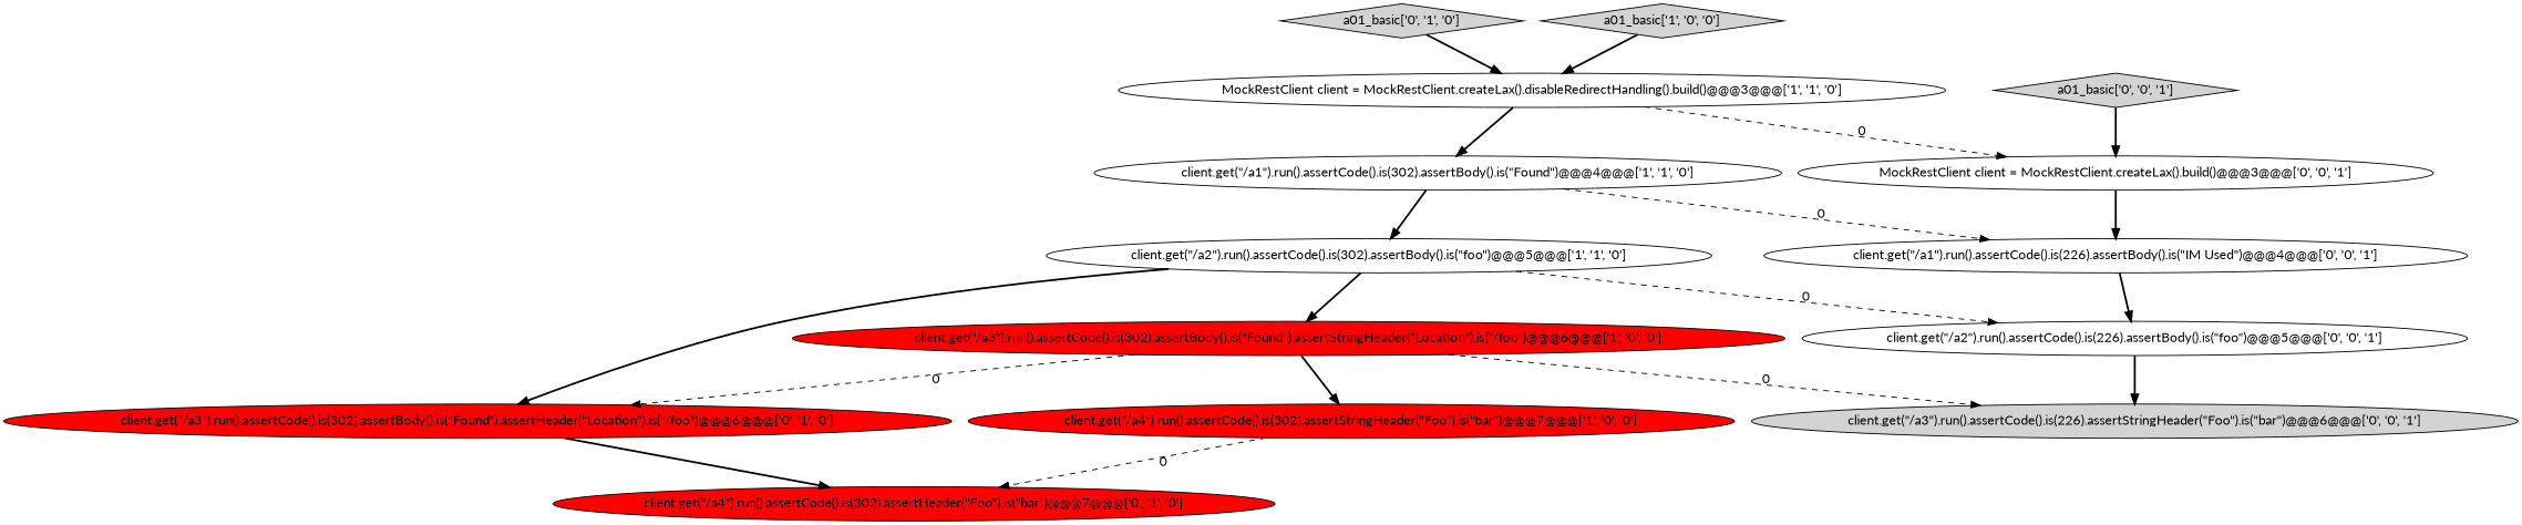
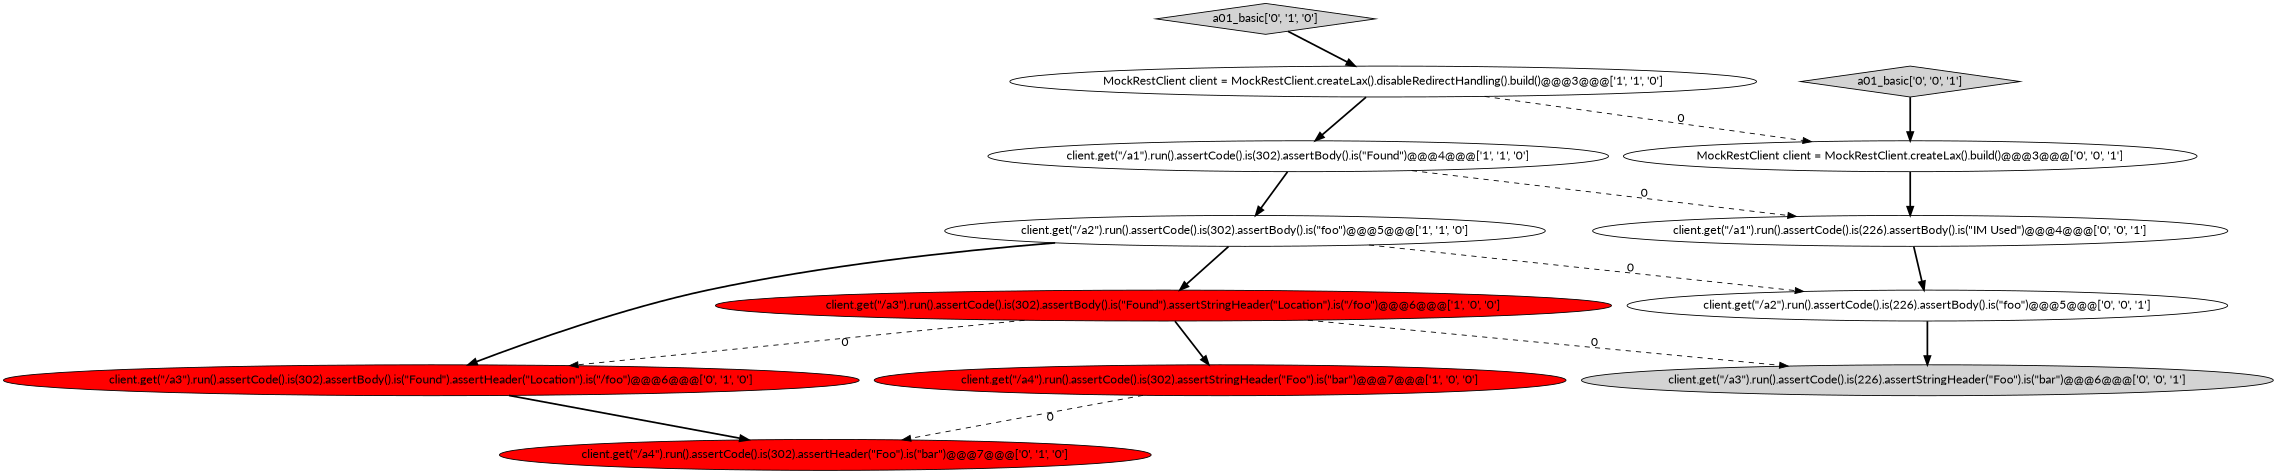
  digraph {
    fontname=Lato
    node [fillcolor=white shape=ellipse style=filled fontname=Lato]
    edge [style=bold fontname=Lato]
    n1 [label="client.get(\"/a2\").run().assertCode().is(302).assertBody().is(\"foo\")@@@5@@@['1', '1', '0']"]
    n2 [fillcolor=red label="client.get(\"/a3\").run().assertCode().is(302).assertBody().is(\"Found\").assertStringHeader(\"Location\").is(\"/foo\")@@@6@@@['1', '0', '0']"]
    n3 [label="client.get(\"/a2\").run().assertCode().is(226).assertBody().is(\"foo\")@@@5@@@['0', '0', '1']"]
    n4 [fillcolor=red label="client.get(\"/a3\").run().assertCode().is(302).assertBody().is(\"Found\").assertHeader(\"Location\").is(\"/foo\")@@@6@@@['0', '1', '0']"]
    n5 [label="client.get(\"/a1\").run().assertCode().is(302).assertBody().is(\"Found\")@@@4@@@['1', '1', '0']"]
    n6 [label="client.get(\"/a1\").run().assertCode().is(226).assertBody().is(\"IM Used\")@@@4@@@['0', '0', '1']"]
    n7 [label="MockRestClient client = MockRestClient.createLax().build()@@@3@@@['0', '0', '1']"]
    n8 [fillcolor=red label="client.get(\"/a4\").run().assertCode().is(302).assertStringHeader(\"Foo\").is(\"bar\")@@@7@@@['1', '0', '0']"]
    n9 [fillcolor=lightgray label="client.get(\"/a3\").run().assertCode().is(226).assertStringHeader(\"Foo\").is(\"bar\")@@@6@@@['0', '0', '1']"]
    n10 [fillcolor=lightgray label="a01_basic['0', '1', '0']" shape=diamond]
    n11 [label="MockRestClient client = MockRestClient.createLax().disableRedirectHandling().build()@@@3@@@['1', '1', '0']"]
    n12 [fillcolor=lightgray label="a01_basic['0', '0', '1']" shape=diamond]
    n13 [fillcolor=red label="client.get(\"/a4\").run().assertCode().is(302).assertHeader(\"Foo\").is(\"bar\")@@@7@@@['0', '1', '0']"]
-   n14 [fillcolor=lightgray label="a01_basic['1', '0', '0']" shape=diamond]
    n1 -> n2
    n1 -> n3 [label=0 style=dashed]
    n1 -> n4
    n2 -> n4 [label=0 style=dashed]
    n2 -> n8
    n2 -> n9 [label=0 style=dashed]
    n3 -> n9
    n4 -> n13
    n5 -> n1
    n5 -> n6 [label=0 style=dashed]
    n6 -> n3
    n7 -> n6
    n8 -> n13 [label=0 style=dashed]
    n10 -> n11
    n11 -> n5
    n11 -> n7 [label=0 style=dashed]
    n12 -> n7
-   n14 -> n11
  }
